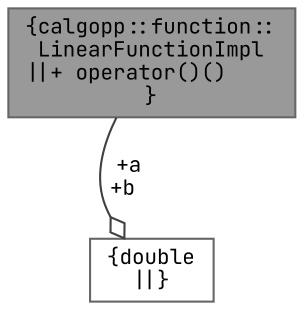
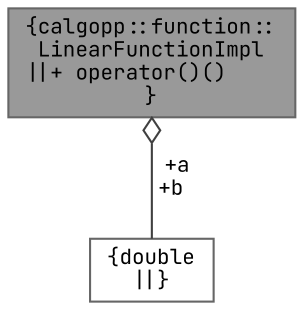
  digraph {
    fontname="JetBrains Mono"
    node [color=gray40 fontname="JetBrains Mono" fontsize=10 shape=box style=filled]
    n1 [fillcolor=grey60 fontcolor=black height=0.2 label="{calgopp::function::\lLinearFunctionImpl\n||+ operator()()\l}" width=0.4]
    n2 [fillcolor=white height=0.2 label="{double\n||}" width=0.4]
-   n1 -> n2 [arrowhead=odiamond color=grey25 fontname="JetBrains Mono" fontsize=10 label=" +a\n+b" labelfontname=Helvetica labelfontsize=10 style=solid]
+   n2 -> n1 [arrowhead=odiamond color=grey25 fontname="JetBrains Mono" fontsize=10 label=" +a\n+b" labelfontname=Helvetica labelfontsize=10 style=solid]
  }
